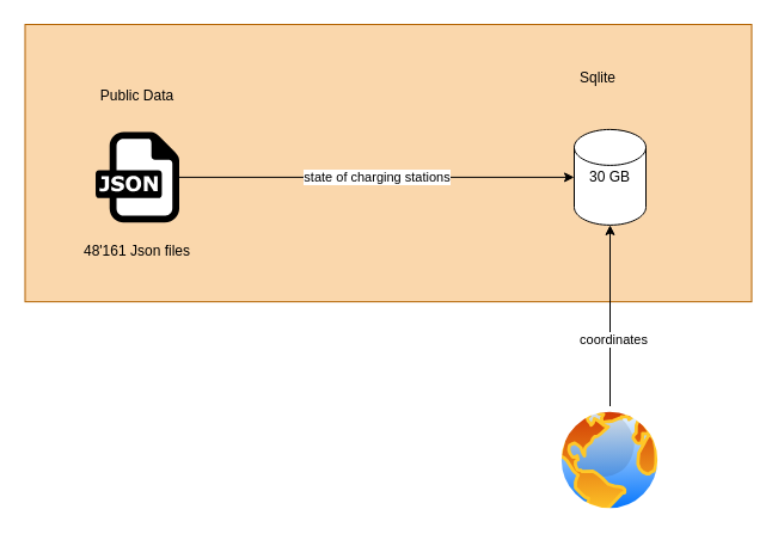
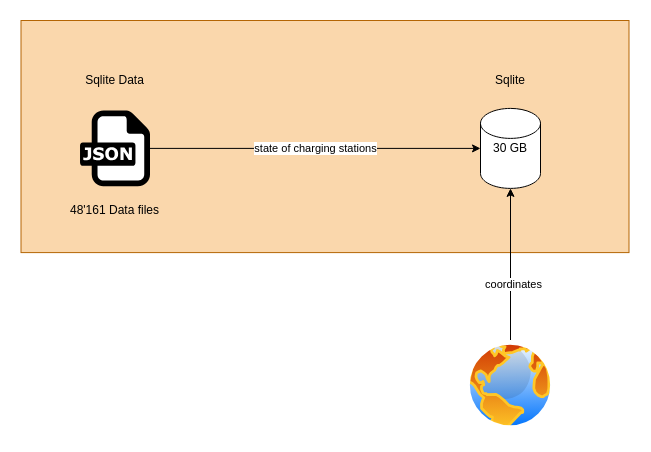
  <mxCell id="0" />
  <mxCell id="1" parent="0" />
  <mxCell id="2" value="" style="rounded=0;whiteSpace=wrap;html=1;fillColor=#fad7ac;strokeColor=#b46504;" vertex="1" parent="1"><mxGeometry x="20.5" y="20" width="608" height="232.1" as="geometry" /></mxCell>
  <mxCell id="3" value="state of charging stations" style="edgeStyle=orthogonalEdgeStyle;rounded=0;orthogonalLoop=1;jettySize=auto;html=1;" edge="1" parent="1" source="4" target="7"><mxGeometry relative="1" as="geometry"><mxPoint x="289.5" y="147.9" as="targetPoint" /></mxGeometry></mxCell>
  <mxCell id="4" value="" style="dashed=0;outlineConnect=0;html=1;align=center;labelPosition=center;verticalLabelPosition=bottom;verticalAlign=top;shape=mxgraph.weblogos.json" vertex="1" parent="1"><mxGeometry x="79.5" y="110" width="70" height="75.8" as="geometry" /></mxCell>
- <mxCell id="5" value="48'161 Json files" style="text;html=1;strokeColor=none;fillColor=none;align=center;verticalAlign=middle;whiteSpace=wrap;rounded=0;" vertex="1" parent="1"><mxGeometry x="67" y="200" width="95" height="20" as="geometry" /></mxCell>
- <mxCell id="6" value="Public Data" style="text;html=1;strokeColor=none;fillColor=none;align=center;verticalAlign=middle;whiteSpace=wrap;rounded=0;" vertex="1" parent="1"><mxGeometry x="77" y="70" width="75" height="20" as="geometry" /></mxCell>
+ <mxCell id="5" value="48'161 Data files" style="text;html=1;strokeColor=none;fillColor=none;align=center;verticalAlign=middle;whiteSpace=wrap;rounded=0;" vertex="1" parent="1"><mxGeometry x="67" y="200" width="95" height="20" as="geometry" /></mxCell>
+ <mxCell id="6" value="Sqlite Data" style="text;html=1;strokeColor=none;fillColor=none;align=center;verticalAlign=middle;whiteSpace=wrap;rounded=0;" vertex="1" parent="1"><mxGeometry x="77" y="70" width="75" height="20" as="geometry" /></mxCell>
  <mxCell id="7" value="30 GB" style="shape=cylinder2;whiteSpace=wrap;html=1;boundedLbl=1;backgroundOutline=1;size=15;" vertex="1" parent="1"><mxGeometry x="480" y="107.9" width="60" height="80" as="geometry" /></mxCell>
  <mxCell id="8" value="" style="shape=image;html=1;verticalAlign=top;verticalLabelPosition=bottom;labelBackgroundColor=#ffffff;imageAspect=0;aspect=fixed;image=https://cdn4.iconfinder.com/data/icons/logos-and-brands/512/267_Python_logo-128.png" vertex="1" parent="1"><mxGeometry x="560" y="32" width="58" height="58" as="geometry" /></mxCell>
  <mxCell id="9" value="" style="edgeStyle=orthogonalEdgeStyle;rounded=0;orthogonalLoop=1;jettySize=auto;html=1;" edge="1" parent="1" source="11" target="7"><mxGeometry relative="1" as="geometry"><mxPoint x="325" y="150" as="targetPoint" /></mxGeometry></mxCell>
  <mxCell id="10" value="coordinates" style="edgeLabel;html=1;align=center;verticalAlign=middle;resizable=0;points=[];" vertex="1" connectable="0" parent="9"><mxGeometry x="0.003" y="-18" relative="1" as="geometry"><mxPoint x="-16" y="19" as="offset" /></mxGeometry></mxCell>
  <mxCell id="11" value="" style="aspect=fixed;perimeter=ellipsePerimeter;html=1;align=center;shadow=0;dashed=0;spacingTop=3;image;image=img/lib/active_directory/internet_globe.svg;" vertex="1" parent="1"><mxGeometry x="465" y="340" width="90" height="90" as="geometry" /></mxCell>
- <mxCell id="12" value="Sqlite" style="text;html=1;strokeColor=none;fillColor=none;align=center;verticalAlign=middle;whiteSpace=wrap;rounded=0;" vertex="1" parent="1"><mxGeometry x="480" y="55" width="40" height="20" as="geometry" /></mxCell>
+ <mxCell id="12" value="Sqlite" style="text;html=1;strokeColor=none;fillColor=none;align=center;verticalAlign=middle;whiteSpace=wrap;rounded=0;" vertex="1" parent="1"><mxGeometry x="490" y="70" width="40" height="20" as="geometry" /></mxCell>
